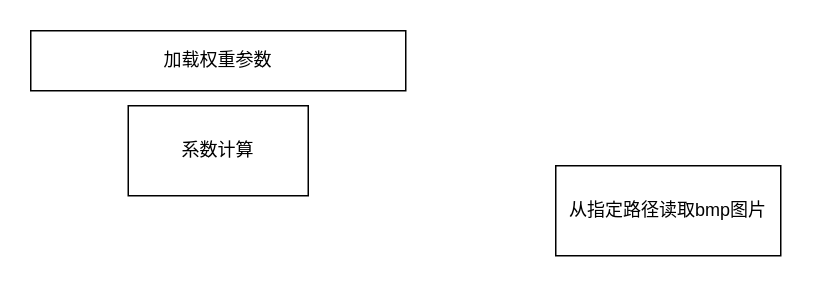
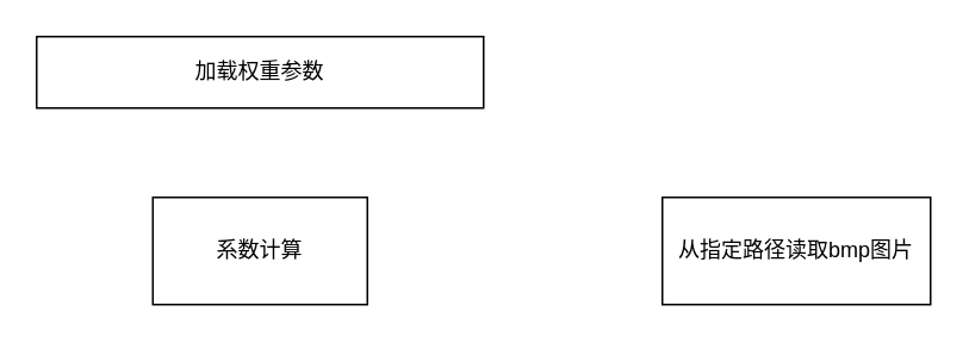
  <mxCell id="0" />
  <mxCell id="1" parent="0" />
  <mxCell id="2" value="加载权重参数" style="rounded=0;whiteSpace=wrap;html=1;" vertex="1" parent="1"><mxGeometry x="20" y="20" width="250" height="40" as="geometry" /></mxCell>
- <mxCell id="3" value="系数计算" style="whiteSpace=wrap;html=1;" vertex="1" parent="1"><mxGeometry x="85" y="70" width="120" height="60" as="geometry" /></mxCell>
+ <mxCell id="3" value="系数计算" style="whiteSpace=wrap;html=1;" vertex="1" parent="1"><mxGeometry x="85" y="110" width="120" height="60" as="geometry" /></mxCell>
  <mxCell id="4" value="从指定路径读取bmp图片" style="whiteSpace=wrap;html=1;" vertex="1" parent="1"><mxGeometry x="370" y="110" width="150" height="60" as="geometry" /></mxCell>
